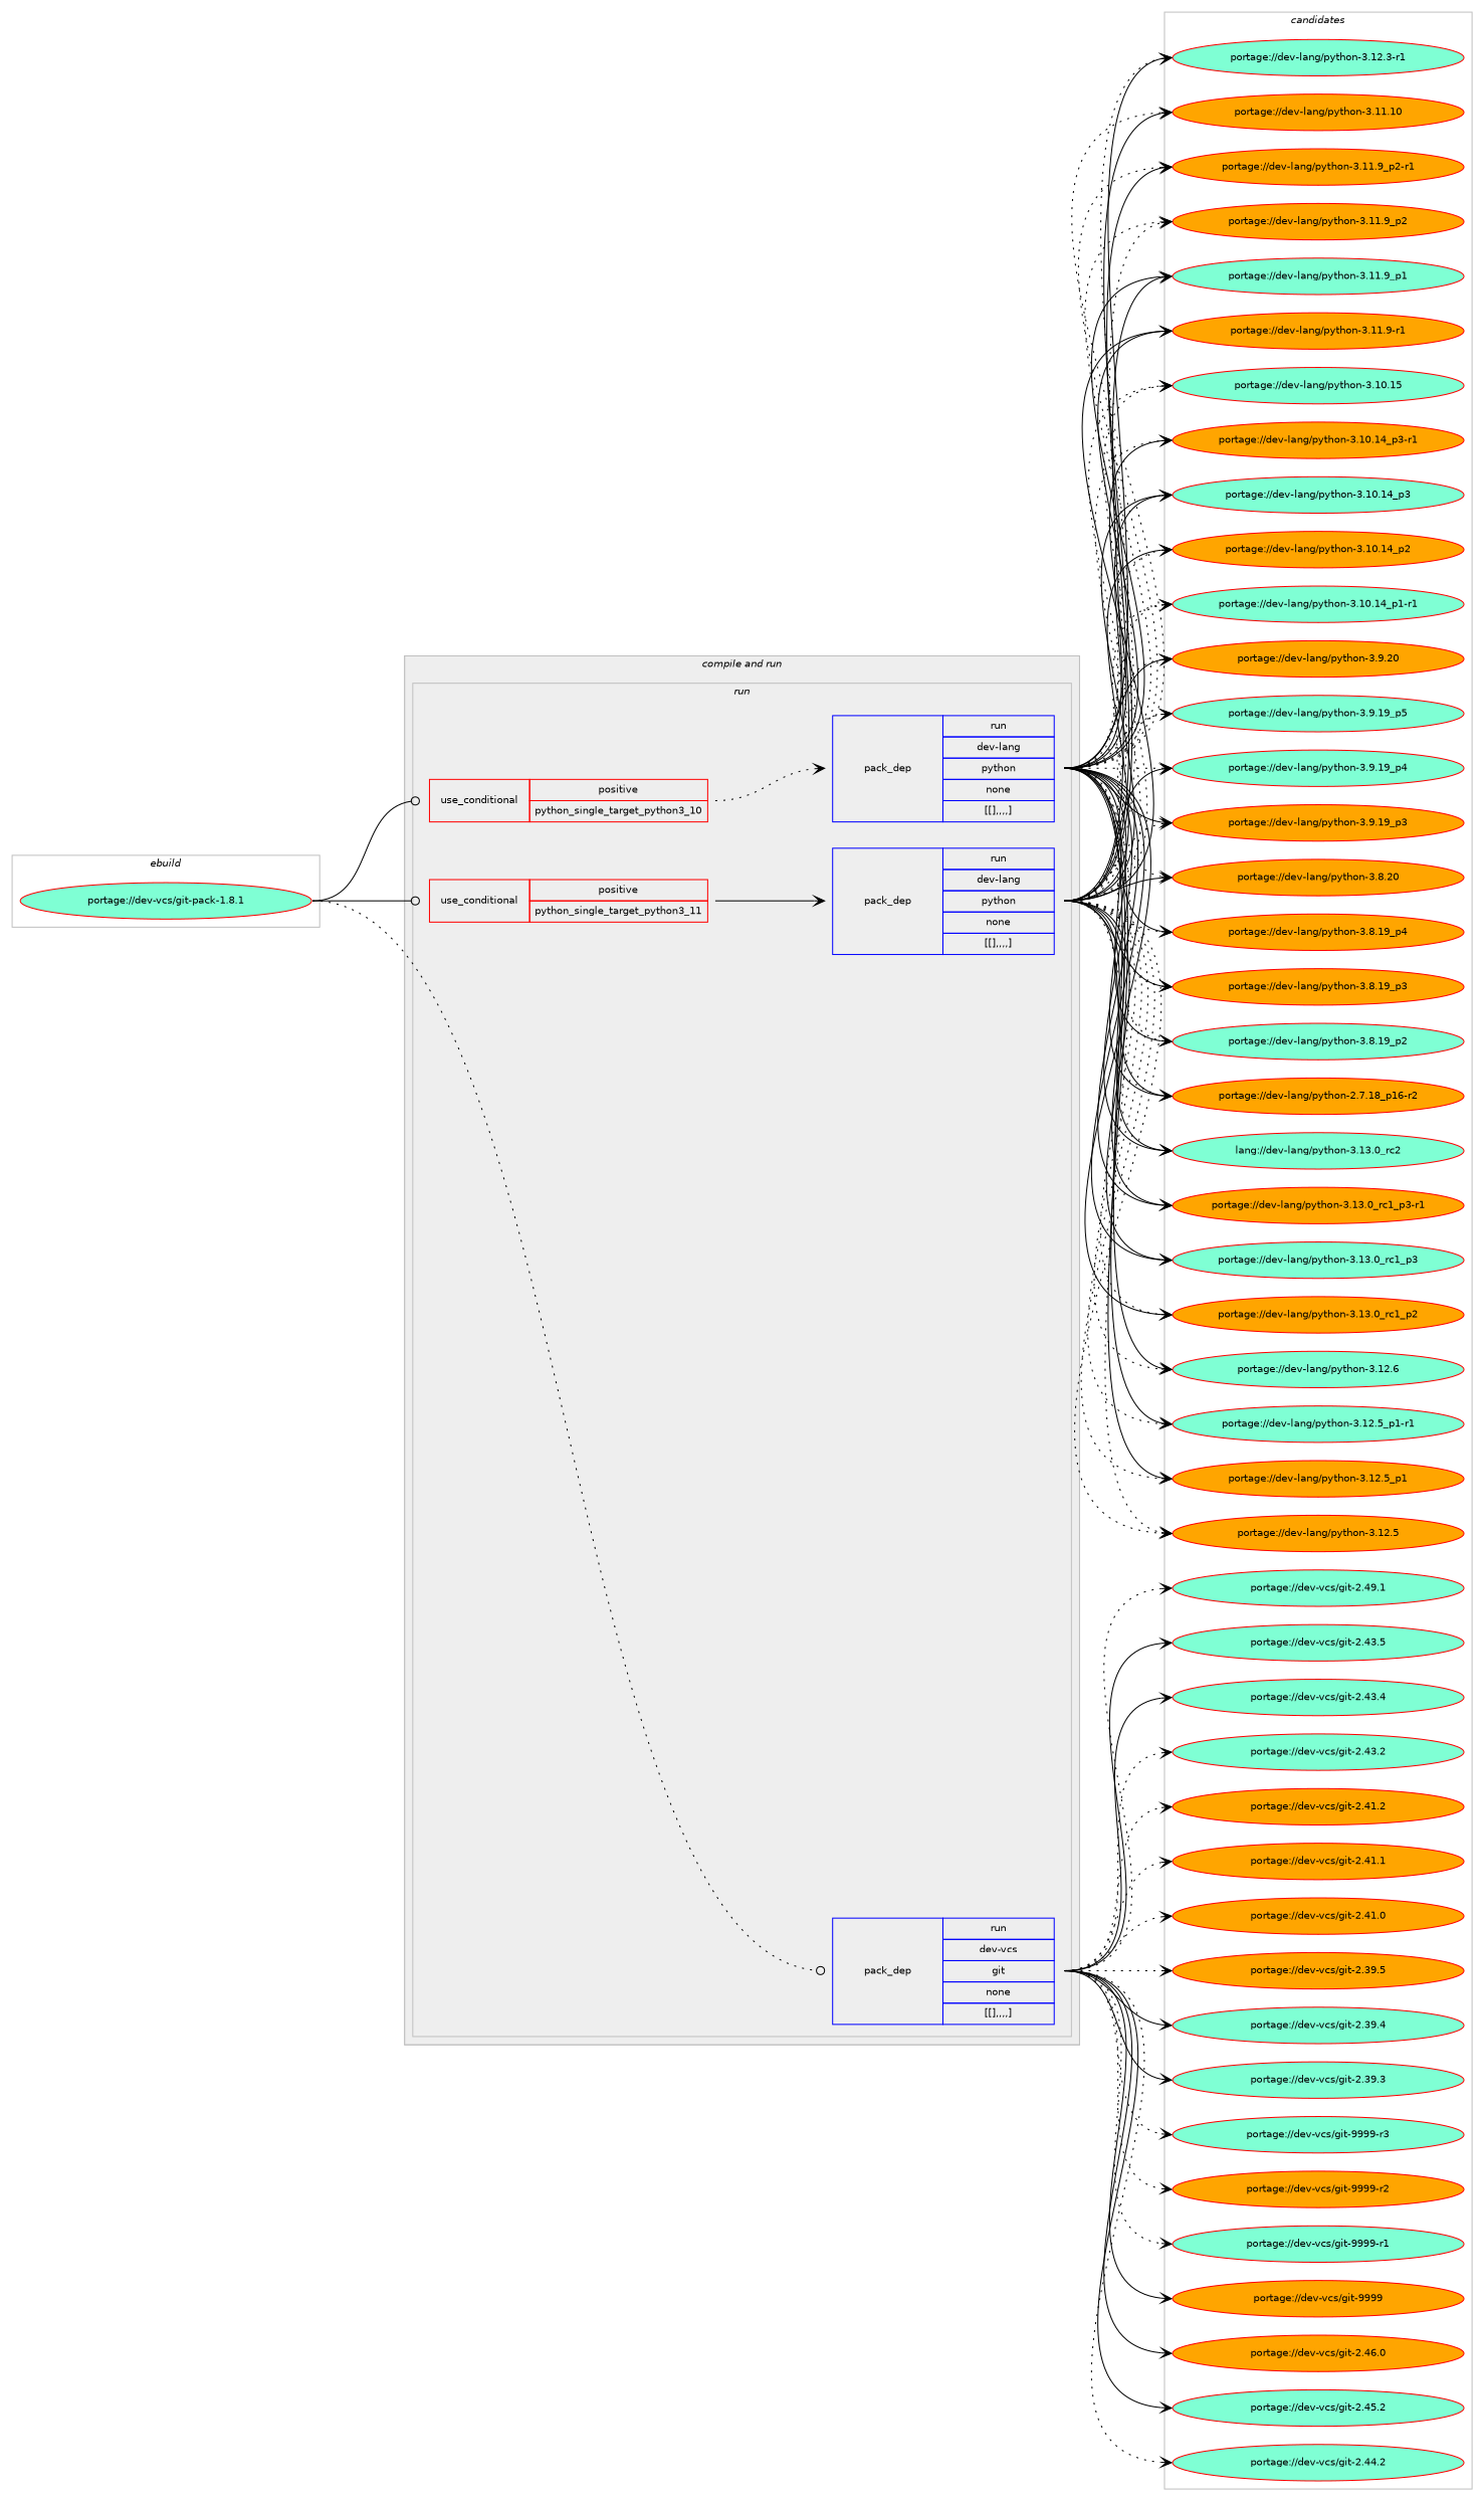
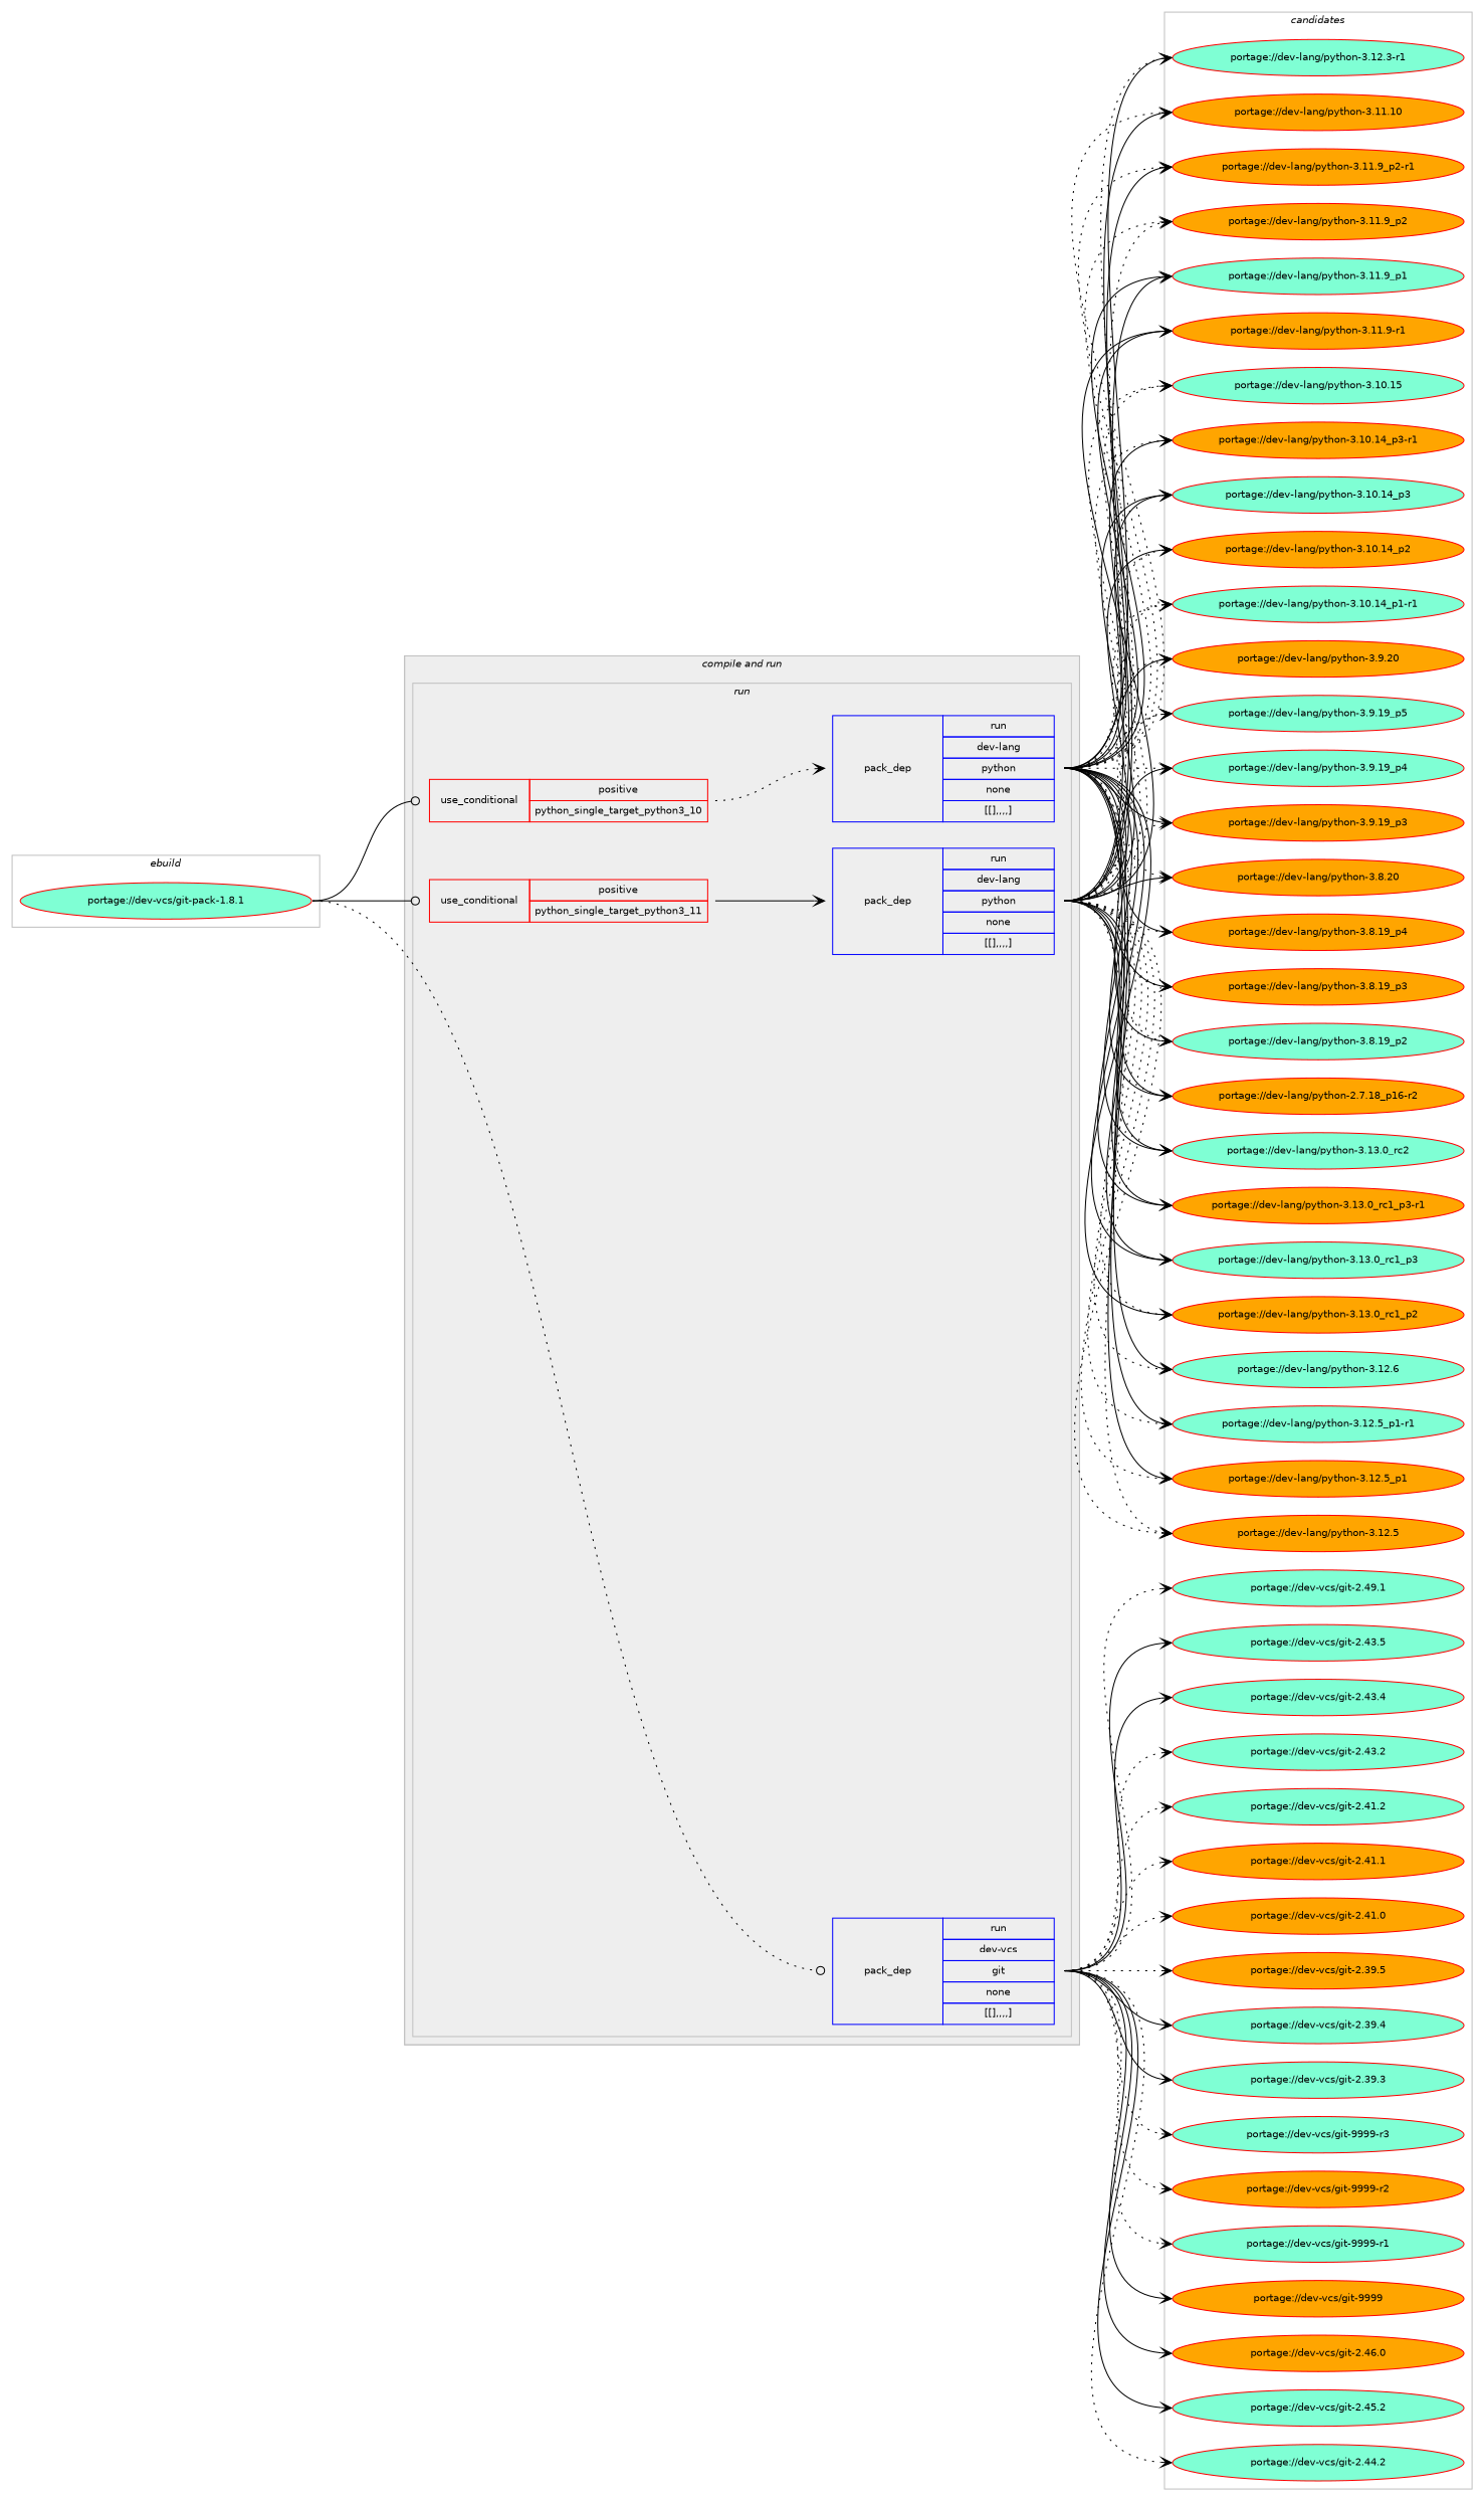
  digraph {
    compound=true
    concentrate=true
    fontname=Helvetica
    fontsize=10
    newrank=true
    rankdir=LR
    ranksep=1.5
    node [color=red fillcolor=aquamarine fontname=Helvetica fontsize=10 style=filled]
    edge [arrowhead=vee headport=w style=solid tailport=e weight=100]
    n1 [label="portage://dev-vcs/git-pack-1.8.1" width=4]
    n2 [color=blue label=<<TABLE BORDER="0" CELLBORDER="1" CELLSPACING="0" CELLPADDING="4" WIDTH="220"><TR><TD ROWSPAN="6" CELLPADDING="30">pack_dep</TD></TR><TR><TD WIDTH="110">run</TD></TR><TR><TD>dev-lang</TD></TR><TR><TD>python</TD></TR><TR><TD>none</TD></TR><TR><TD>[[],,,,]</TD></TR></TABLE>> shape=none fillcolor="" style=""]
    n3 [label=<<TABLE BORDER="0" CELLBORDER="1" CELLSPACING="0" CELLPADDING="4"><TR><TD ROWSPAN="3" CELLPADDING="10">use_conditional</TD></TR><TR><TD>positive</TD></TR><TR><TD>python_single_target_python3_10</TD></TR></TABLE>> shape=none fillcolor="" style=""]
    n4 [color=blue label=<<TABLE BORDER="0" CELLBORDER="1" CELLSPACING="0" CELLPADDING="4" WIDTH="220"><TR><TD ROWSPAN="6" CELLPADDING="30">pack_dep</TD></TR><TR><TD WIDTH="110">run</TD></TR><TR><TD>dev-lang</TD></TR><TR><TD>python</TD></TR><TR><TD>none</TD></TR><TR><TD>[[],,,,]</TD></TR></TABLE>> shape=none fillcolor="" style=""]
    n5 [label=<<TABLE BORDER="0" CELLBORDER="1" CELLSPACING="0" CELLPADDING="4"><TR><TD ROWSPAN="3" CELLPADDING="10">use_conditional</TD></TR><TR><TD>positive</TD></TR><TR><TD>python_single_target_python3_11</TD></TR></TABLE>> shape=none fillcolor="" style=""]
    n6 [color=blue label=<<TABLE BORDER="0" CELLBORDER="1" CELLSPACING="0" CELLPADDING="4" WIDTH="220"><TR><TD ROWSPAN="6" CELLPADDING="30">pack_dep</TD></TR><TR><TD WIDTH="110">run</TD></TR><TR><TD>dev-vcs</TD></TR><TR><TD>git</TD></TR><TR><TD>none</TD></TR><TR><TD>[[],,,,]</TD></TR></TABLE>> shape=none fillcolor="" style=""]
-   n7 [label="lang://dev-lang/python-3.13.0_rc2" width=4]
+   n7 [label="portage://dev-lang/python-3.13.0_rc2" width=4]
    n8 [fillcolor=orange label="portage://dev-lang/python-3.13.0_rc1_p3-r1" width=4]
    n9 [label="portage://dev-lang/python-3.13.0_rc1_p3" width=4]
    n10 [fillcolor=orange label="portage://dev-lang/python-3.13.0_rc1_p2" width=4]
    n11 [label="portage://dev-lang/python-3.12.6" width=4]
    n12 [label="portage://dev-lang/python-3.12.5_p1-r1" width=4]
    n13 [fillcolor=orange label="portage://dev-lang/python-3.12.5_p1" width=4]
    n14 [fillcolor=orange label="portage://dev-lang/python-3.12.5" width=4]
    n15 [label="portage://dev-lang/python-3.12.3-r1" width=4]
    n16 [fillcolor=orange label="portage://dev-lang/python-3.11.10" width=4]
    n17 [fillcolor=orange label="portage://dev-lang/python-3.11.9_p2-r1" width=4]
    n18 [fillcolor=orange label="portage://dev-lang/python-3.11.9_p2" width=4]
    n19 [label="portage://dev-lang/python-3.11.9_p1" width=4]
    n20 [fillcolor=orange label="portage://dev-lang/python-3.11.9-r1" width=4]
    n21 [label="portage://dev-lang/python-3.10.15" width=4]
    n22 [fillcolor=orange label="portage://dev-lang/python-3.10.14_p3-r1" width=4]
    n23 [label="portage://dev-lang/python-3.10.14_p3" width=4]
    n24 [fillcolor=orange label="portage://dev-lang/python-3.10.14_p2" width=4]
    n25 [label="portage://dev-lang/python-3.10.14_p1-r1" width=4]
    n26 [fillcolor=orange label="portage://dev-lang/python-3.9.20" width=4]
    n27 [label="portage://dev-lang/python-3.9.19_p5" width=4]
    n28 [label="portage://dev-lang/python-3.9.19_p4" width=4]
    n29 [fillcolor=orange label="portage://dev-lang/python-3.9.19_p3" width=4]
    n30 [fillcolor=orange label="portage://dev-lang/python-3.8.20" width=4]
    n31 [fillcolor=orange label="portage://dev-lang/python-3.8.19_p4" width=4]
    n32 [fillcolor=orange label="portage://dev-lang/python-3.8.19_p3" width=4]
    n33 [label="portage://dev-lang/python-3.8.19_p2" width=4]
    n34 [fillcolor=orange label="portage://dev-lang/python-2.7.18_p16-r2" width=4]
    n35 [label="portage://dev-vcs/git-9999-r3" width=4]
    n36 [fillcolor=orange label="portage://dev-vcs/git-9999-r2" width=4]
    n37 [label="portage://dev-vcs/git-9999-r1" width=4]
    n38 [fillcolor=orange label="portage://dev-vcs/git-9999" width=4]
    n39 [fillcolor=orange label="portage://dev-vcs/git-2.46.0" width=4]
    n40 [label="portage://dev-vcs/git-2.45.2" width=4]
    n41 [label="portage://dev-vcs/git-2.44.2" width=4]
    n42 [label="portage://dev-vcs/git-2.49.1" width=4]
    n43 [label="portage://dev-vcs/git-2.43.5" width=4]
    n44 [label="portage://dev-vcs/git-2.43.4" width=4]
    n45 [label="portage://dev-vcs/git-2.43.2" width=4]
-   n46 [fillcolor=orange label="portage://dev-vcs/git-2.41.2" width=4]
+   n46 [label="portage://dev-vcs/git-2.41.2" width=4]
    n47 [fillcolor=orange label="portage://dev-vcs/git-2.41.1" width=4]
    n48 [fillcolor=orange label="portage://dev-vcs/git-2.41.0" width=4]
    n49 [fillcolor=orange label="portage://dev-vcs/git-2.39.5" width=4]
    n50 [label="portage://dev-vcs/git-2.39.4" width=4]
    n51 [label="portage://dev-vcs/git-2.39.3" width=4]
    subgraph cluster_1 {
      color=gray
      label=<<i>ebuild</i>>
      n1
    }
    subgraph cluster_2 {
      color=gray
      label=<<i>dependencies</i>>
      subgraph cluster_3 {
        color=gray
        fillcolor="#eeeeee"
        label=<<i>compile</i>>
        style=filled
      }
      subgraph cluster_4 {
        color=gray
        fillcolor="#eeeeee"
        label=<<i>compile and run</i>>
        style=filled
      }
      subgraph cluster_5 {
        color=gray
        fillcolor="#eeeeee"
        label=<<i>run</i>>
        style=filled
        subgraph sub_6 {
          color=gray
          fillcolor="#eeeeee"
          label=<<i>run</i>>
          style=filled
          n5
          subgraph sub_7 {
            color=gray
            fillcolor="#eeeeee"
            label=<<i>run</i>>
            style=filled
            n4
          }
        }
        subgraph sub_8 {
          color=gray
          fillcolor="#eeeeee"
          label=<<i>run</i>>
          style=filled
          n3
          subgraph sub_9 {
            color=gray
            fillcolor="#eeeeee"
            label=<<i>run</i>>
            style=filled
            n2
          }
        }
        subgraph sub_10 {
          color=gray
          fillcolor="#eeeeee"
          label=<<i>run</i>>
          style=filled
          n6
        }
      }
    }
    subgraph cluster_11 {
      color=gray
      label=<<i>candidates</i>>
      rank=same
      subgraph sub_12 {
        color=black
        label=<<i>candidates</i>>
        nodesep=1
        rank=same
        n7
        n8
        n9
        n10
        n11
        n12
        n13
        n14
        n15
        n16
        n17
        n18
        n19
        n20
        n21
        n22
        n23
        n24
        n25
        n26
        n27
        n28
        n29
        n30
        n31
        n32
        n33
        n34
      }
      subgraph sub_13 {
        color=black
        label=<<i>candidates</i>>
        nodesep=1
        rank=same
        n7
        n8
        n9
        n10
        n11
        n12
        n13
        n14
        n15
        n16
        n17
        n18
        n19
        n20
        n21
        n22
        n23
        n24
        n25
        n26
        n27
        n28
        n29
        n30
        n31
        n32
        n33
        n34
      }
      subgraph sub_14 {
        color=black
        label=<<i>candidates</i>>
        nodesep=1
        rank=same
        n35
        n36
        n37
        n38
        n39
        n40
        n41
        n42
        n43
        n44
        n45
        n46
        n47
        n48
        n49
        n50
        n51
      }
    }
    n1 -> n3 [arrowhead=odot weight=20]
    n1 -> n5 [arrowhead=odot weight=20]
    n1 -> n6 [arrowhead=odot style=dotted weight=20]
    n2 -> n7
    n2 -> n8
    n2 -> n9
    n2 -> n10
    n2 -> n11
    n2 -> n12
    n2 -> n13
    n2 -> n14 [style=dotted]
    n2 -> n15
    n2 -> n16 [style=dotted]
    n2 -> n17 [style=dotted]
    n2 -> n18 [style=dotted]
    n2 -> n19
    n2 -> n20
    n2 -> n21 [style=dotted]
    n2 -> n22
    n2 -> n23
    n2 -> n24 [style=dotted]
    n2 -> n25 [style=dotted]
    n2 -> n26
    n2 -> n27 [style=dotted]
    n2 -> n28 [style=dotted]
    n2 -> n29
    n2 -> n30 [style=dotted]
    n2 -> n31
    n2 -> n32 [style=dotted]
    n2 -> n33
    n2 -> n34
    n3 -> n2 [style=dotted weight=20]
    n4 -> n7
    n4 -> n8
    n4 -> n9
    n4 -> n10 [style=dotted]
    n4 -> n11 [style=dotted]
    n4 -> n12 [style=dotted]
    n4 -> n13 [style=dotted]
    n4 -> n14 [style=dotted]
    n4 -> n15 [style=dotted]
    n4 -> n16
    n4 -> n17
    n4 -> n18 [style=dotted]
    n4 -> n19
    n4 -> n20
    n4 -> n21 [style=dotted]
    n4 -> n22 [style=dotted]
    n4 -> n23
    n4 -> n24
    n4 -> n25 [style=dotted]
    n4 -> n26 [style=dotted]
    n4 -> n27 [style=dotted]
    n4 -> n28
    n4 -> n29 [style=dotted]
    n4 -> n30
    n4 -> n31 [style=dotted]
    n4 -> n32
    n4 -> n33 [style=dotted]
    n4 -> n34
    n5 -> n4 [weight=20]
    n6 -> n35 [style=dotted]
    n6 -> n36 [style=dotted]
    n6 -> n37 [style=dotted]
    n6 -> n38
    n6 -> n39
    n6 -> n40
    n6 -> n41 [style=dotted]
    n6 -> n42 [style=dotted]
    n6 -> n43
    n6 -> n44
    n6 -> n45 [style=dotted]
    n6 -> n46 [style=dotted]
    n6 -> n47 [style=dotted]
    n6 -> n48 [style=dotted]
    n6 -> n49 [style=dotted]
    n6 -> n50
    n6 -> n51
  }
